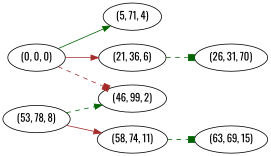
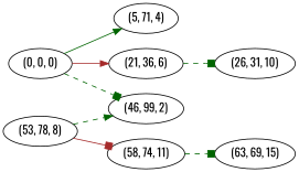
  digraph {
    fontname=Oswald
    rankdir=LR
    node [fontname=Oswald]
    edge [arrowhead=box color=darkgreen fontname=Oswald style=dashed]
    n1 [label="(5, 71, 4)"]
    "(0, 0, 0)"
    "(21, 36, 6)"
    "(46, 99, 2)"
-   "(26, 31, 10)" [label="(26, 31, 70)"]
+   "(26, 31, 10)"
    "(53, 78, 8)"
    "(58, 74, 11)"
    "(63, 69, 15)"
    "(0, 0, 0)" -> n1 [arrowhead=normal style=solid]
    "(0, 0, 0)" -> "(21, 36, 6)" [arrowhead=normal color=brown style=solid]
-   "(0, 0, 0)" -> "(46, 99, 2)" [color=brown]
+   "(0, 0, 0)" -> "(46, 99, 2)"
    "(21, 36, 6)" -> "(26, 31, 10)"
    "(53, 78, 8)" -> "(46, 99, 2)" [arrowhead=normal]
-   "(53, 78, 8)" -> "(58, 74, 11)" [arrowhead=normal color=brown style=solid]
+   "(53, 78, 8)" -> "(58, 74, 11)" [color=brown style=solid]
    "(58, 74, 11)" -> "(63, 69, 15)"
  }
